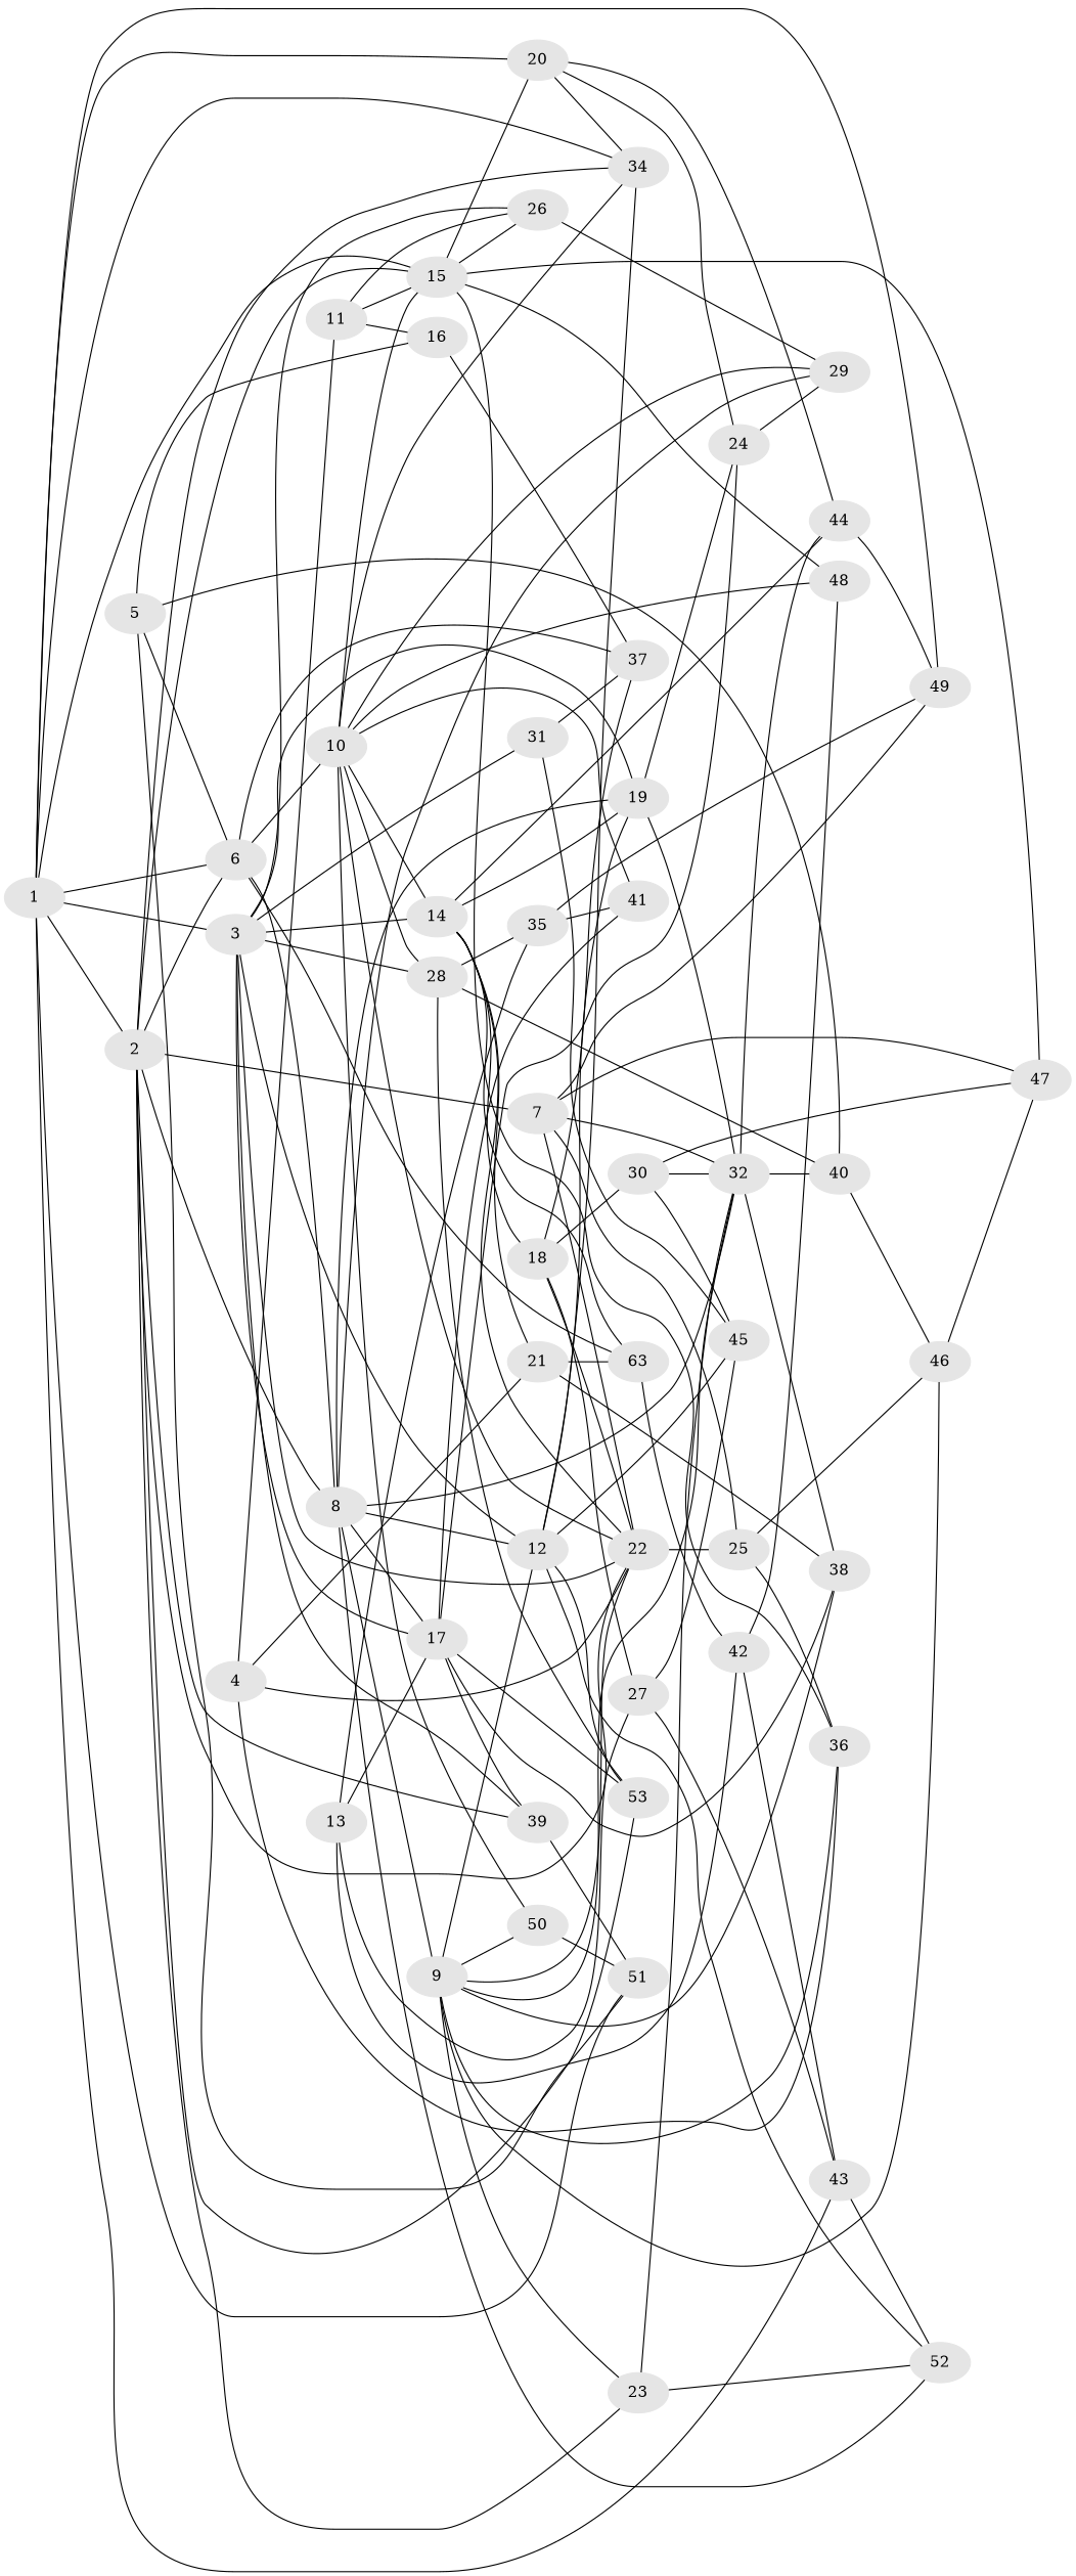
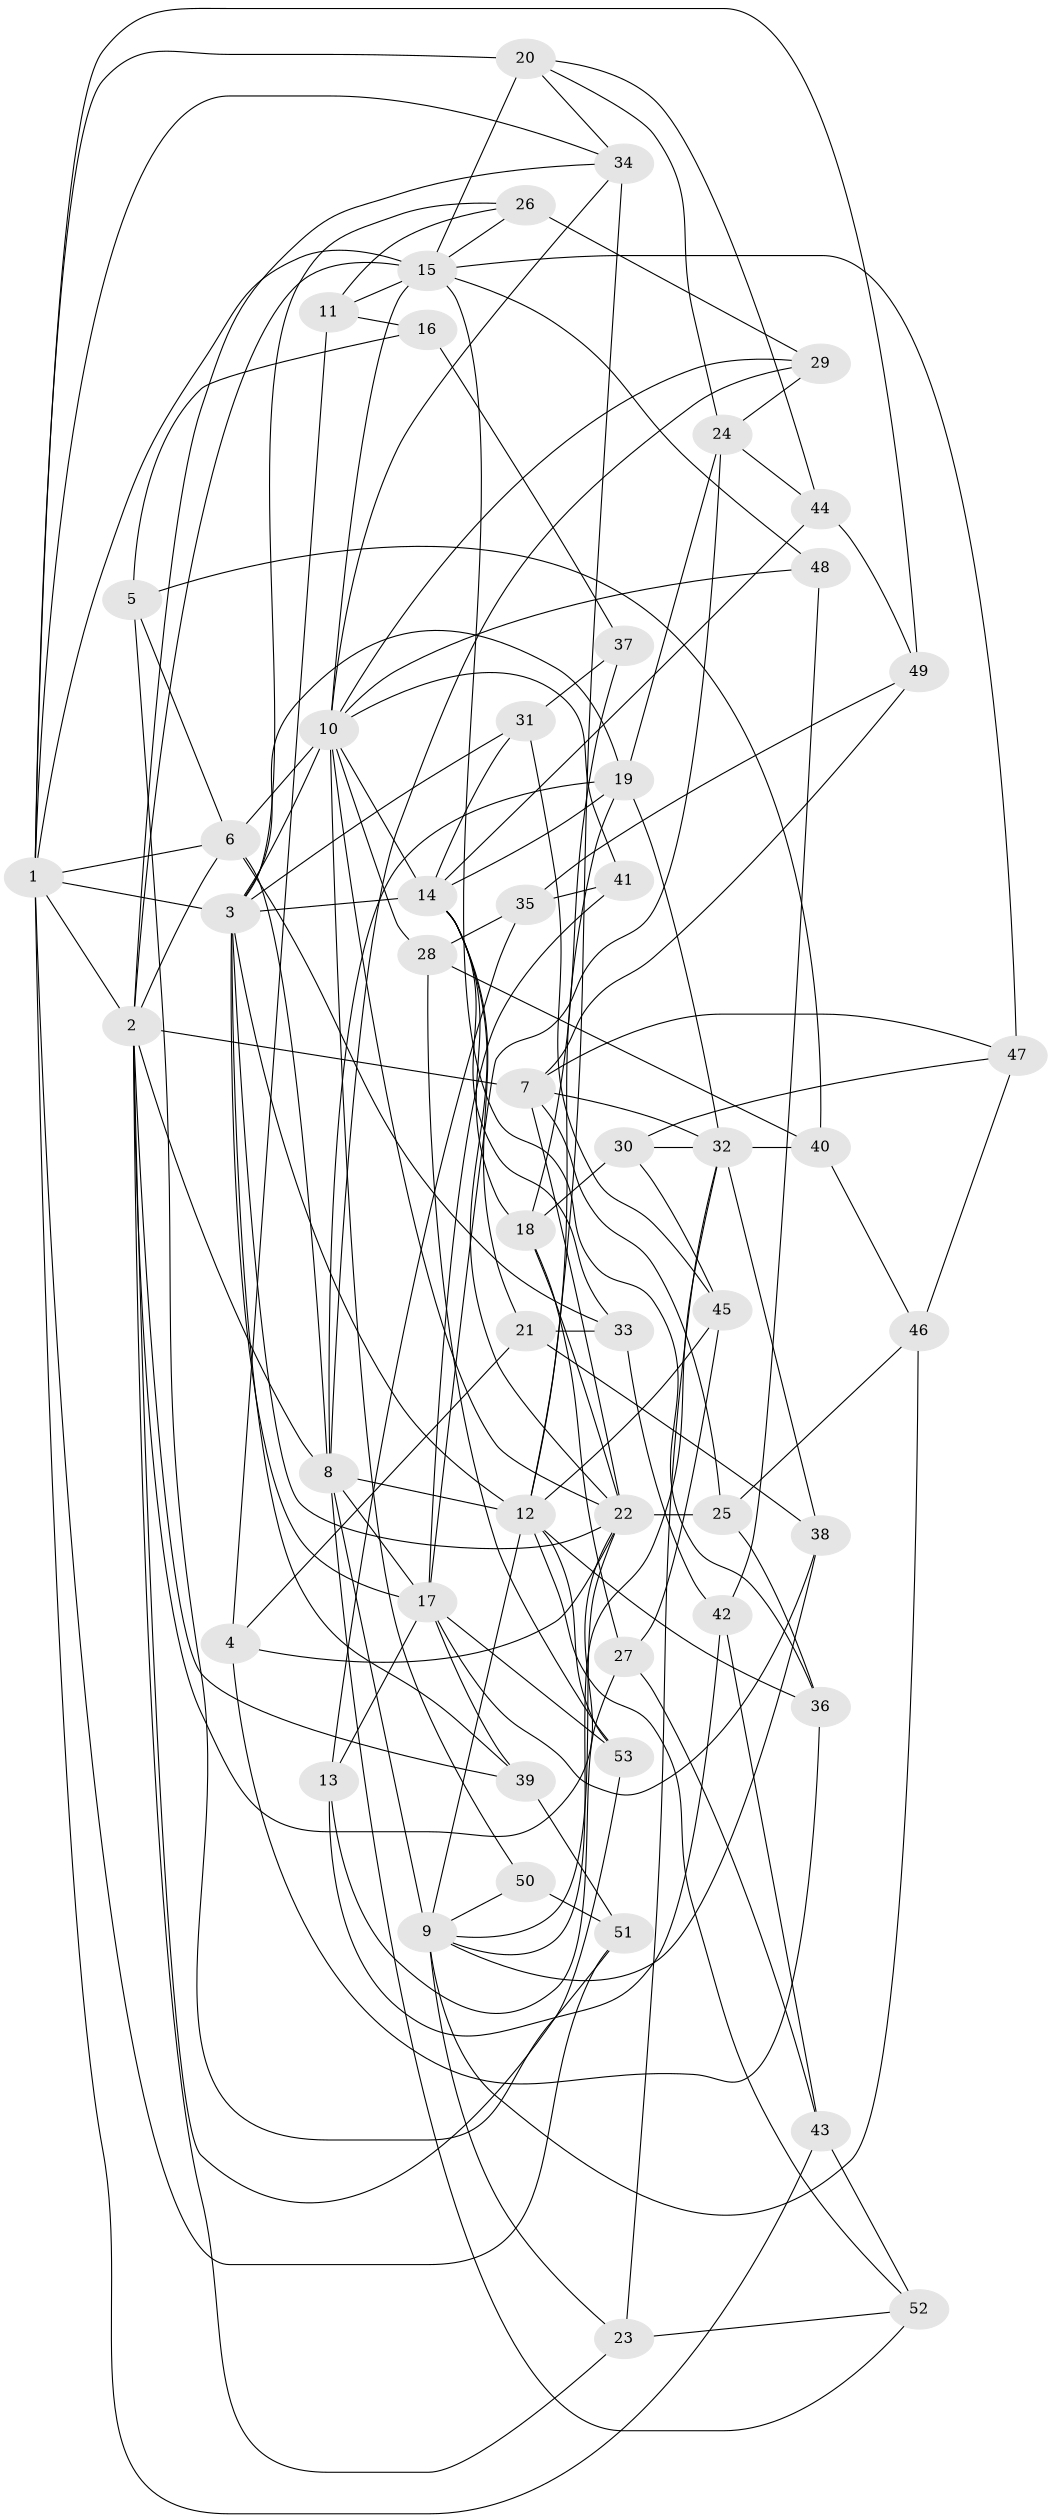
  graph {
    rankdir=LR
    node [color=gray90 style=filled]
    edge [weight=1.0]
    1
    2
    3
    6
    15
    20
    34
    43
    49
    51
    7
    8
    22
    23
    39
    53
    10
    12
    14
    17
    19
    26
    31
-   33 [label=63]
+   33
    37
    36
    47
    48
    44
    24
    52
    25
    32
    9
    29
    50
    28
    41
    45
    21
    18
    38
    4
    11
    16
    5
    40
    46
    42
    35
    13
    27
    30
    1 -- 2 [weight=2.0]
    1 -- 3
    1 -- 6
    1 -- 15
    1 -- 20
    1 -- 34
    1 -- 43
    1 -- 49
    1 -- 51
    2 -- 6 [weight=2.0]
    2 -- 15
    2 -- 34
    2 -- 7
    2 -- 8
    2 -- 22
    2 -- 23
    2 -- 39
    2 -- 53
    3 -- 22
    3 -- 39
-   3 -- 28
+   3 -- 10
    3 -- 12
    3 -- 14 [weight=2.0]
    3 -- 17 [weight=2.0]
    3 -- 19
    3 -- 26
    3 -- 31
    6 -- 8
    6 -- 10
    6 -- 33
-   6 -- 37
    15 -- 20 [weight=2.0]
    15 -- 26
    15 -- 36
    15 -- 47
    15 -- 48
    20 -- 34
    20 -- 44
    20 -- 24
    43 -- 52
    7 -- 49
    7 -- 22
    7 -- 47
    7 -- 25
    7 -- 32
    8 -- 12 [weight=3.0]
    8 -- 17
    8 -- 19 [weight=2.0]
    8 -- 52
-   8 -- 32
    8 -- 9
    8 -- 29
    22 -- 25
    23 -- 52
    23 -- 32
    39 -- 51
    10 -- 15
    10 -- 34
    10 -- 22
    10 -- 14
    10 -- 48 [weight=2.0]
    10 -- 29
    10 -- 50
    10 -- 28
    10 -- 41
    12 -- 34 [weight=2.0]
    12 -- 53
    12 -- 19
-   9 -- 36
+   12 -- 36
    12 -- 52
    12 -- 45
    14 -- 22
    14 -- 19
+   14 -- 31
    14 -- 33
    14 -- 44
    14 -- 21
    14 -- 18
    17 -- 39
    17 -- 53
    17 -- 24
    17 -- 41 [weight=2.0]
    17 -- 38
    19 -- 24
    19 -- 32 [weight=2.0]
    26 -- 29
    31 -- 37
    31 -- 45
    33 -- 42
    44 -- 49
    24 -- 29
    25 -- 36
    25 -- 46
-   32 -- 44 [weight=2.0]
+   24 -- 44 [weight=2.0]
    32 -- 38
    32 -- 40
    9 -- 22 [weight=2.0]
    9 -- 23
    9 -- 12
    9 -- 32
    9 -- 50 [weight=2.0]
    9 -- 38
    9 -- 46
    50 -- 51
    28 -- 53
    28 -- 40
    28 -- 35
    21 -- 33
    21 -- 38
    18 -- 22
    18 -- 37
    18 -- 27
    18 -- 30
    4 -- 22
    4 -- 36
    4 -- 21
    4 -- 11
    11 -- 15
    11 -- 26
    11 -- 16
    16 -- 37
    5 -- 6
    5 -- 51
    5 -- 16
    5 -- 40
    40 -- 46
    46 -- 47
    42 -- 43
    42 -- 48
    35 -- 49
    35 -- 41
    13 -- 17
    13 -- 42
    13 -- 35
    13 -- 27
    27 -- 43
    27 -- 45
    30 -- 47
    30 -- 32
    30 -- 45
  }
